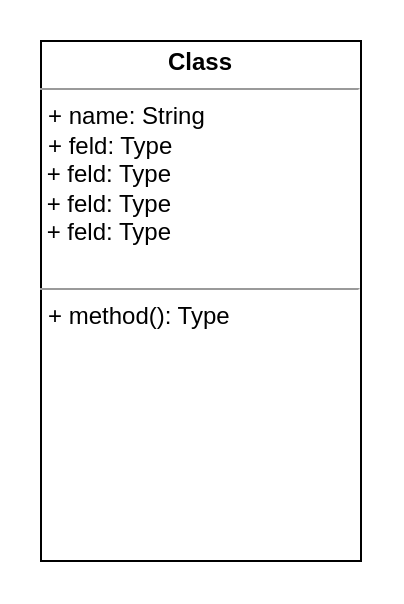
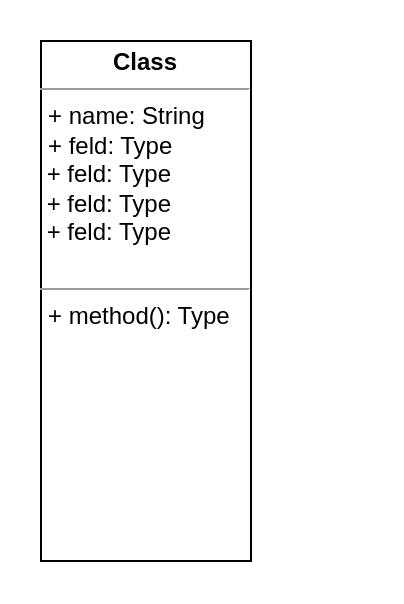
  <mxCell id="0" />
  <mxCell id="1" parent="0" />
- <mxCell id="2" value="&lt;p style=&quot;margin:0px;margin-top:4px;text-align:center;&quot;&gt;&lt;b&gt;Class&lt;/b&gt;&lt;/p&gt;&lt;hr size=&quot;1&quot;&gt;&lt;p style=&quot;margin:0px;margin-left:4px;&quot;&gt;+ name: String&lt;/p&gt;&lt;p style=&quot;margin:0px;margin-left:4px;&quot;&gt;+ feld: Type&lt;br&gt;&lt;/p&gt;&amp;nbsp;+ feld: Type&lt;br&gt;&amp;nbsp;+ feld: Type&lt;br&gt;&amp;nbsp;+ feld: Type&lt;br&gt;&lt;p style=&quot;margin:0px;margin-left:4px;&quot;&gt;&lt;br&gt;&lt;/p&gt;&lt;hr size=&quot;1&quot;&gt;&lt;p style=&quot;margin:0px;margin-left:4px;&quot;&gt;+ method(): Type&lt;/p&gt;" style="verticalAlign=top;align=left;overflow=fill;fontSize=12;fontFamily=Helvetica;html=1;" vertex="1" parent="1"><mxGeometry x="20" y="20" width="160" height="260" as="geometry" /></mxCell>
+ <mxCell id="2" value="&lt;p style=&quot;margin:0px;margin-top:4px;text-align:center;&quot;&gt;&lt;b&gt;Class&lt;/b&gt;&lt;/p&gt;&lt;hr size=&quot;1&quot;&gt;&lt;p style=&quot;margin:0px;margin-left:4px;&quot;&gt;+ name: String&lt;/p&gt;&lt;p style=&quot;margin:0px;margin-left:4px;&quot;&gt;+ feld: Type&lt;br&gt;&lt;/p&gt;&amp;nbsp;+ feld: Type&lt;br&gt;&amp;nbsp;+ feld: Type&lt;br&gt;&amp;nbsp;+ feld: Type&lt;br&gt;&lt;p style=&quot;margin:0px;margin-left:4px;&quot;&gt;&lt;br&gt;&lt;/p&gt;&lt;hr size=&quot;1&quot;&gt;&lt;p style=&quot;margin:0px;margin-left:4px;&quot;&gt;+ method(): Type&lt;/p&gt;" style="verticalAlign=top;align=left;overflow=fill;fontSize=12;fontFamily=Helvetica;html=1;" vertex="1" parent="1"><mxGeometry x="20" y="20" width="105" height="260" as="geometry" /></mxCell>
